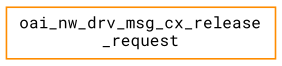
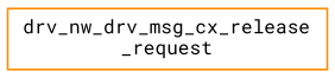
  digraph {
    rankdir=LR
    fontname="Roboto Mono"
-   n1 [color=darkorange fillcolor=white fontname="Roboto Mono" fontsize=10 height=0.2 label="oai_nw_drv_msg_cx_release\l_request" shape=record style=filled width=0.4]
+   n1 [color=darkorange fillcolor=white fontname="Roboto Mono" fontsize=10 height=0.2 label="drv_nw_drv_msg_cx_release\l_request" shape=record style=filled width=0.4]
  }
